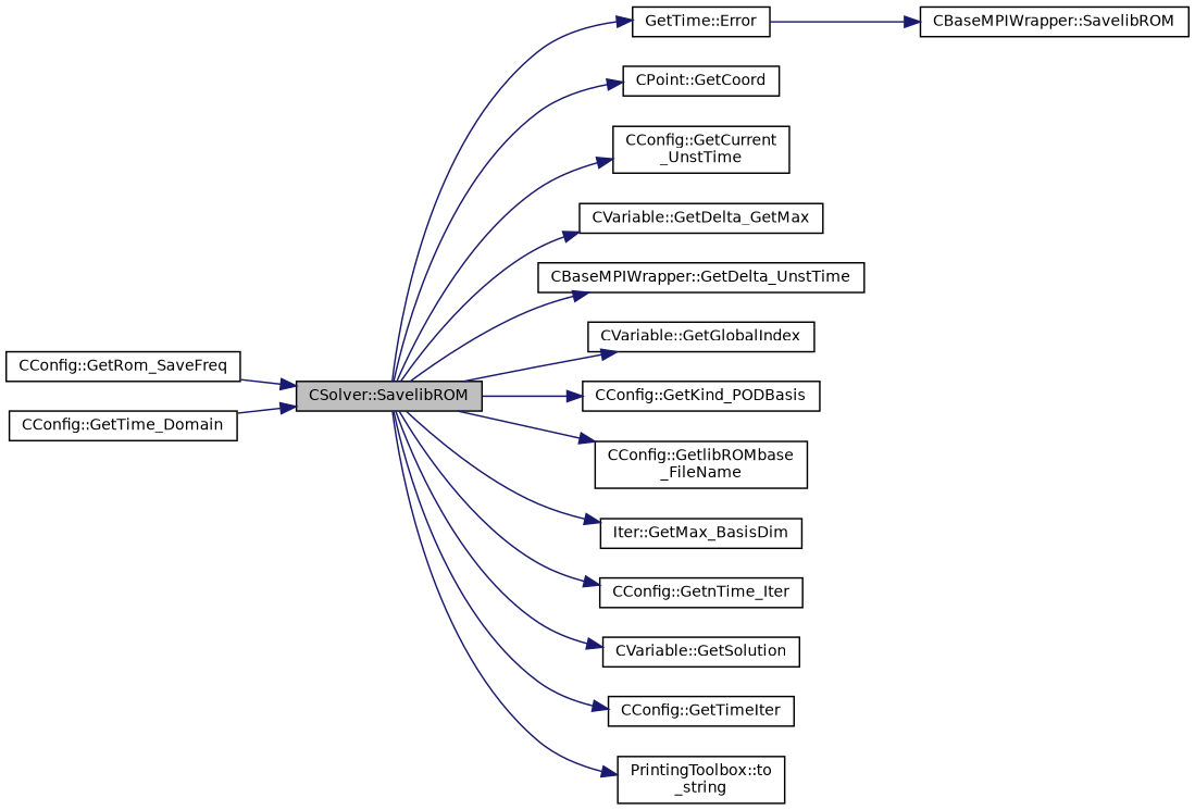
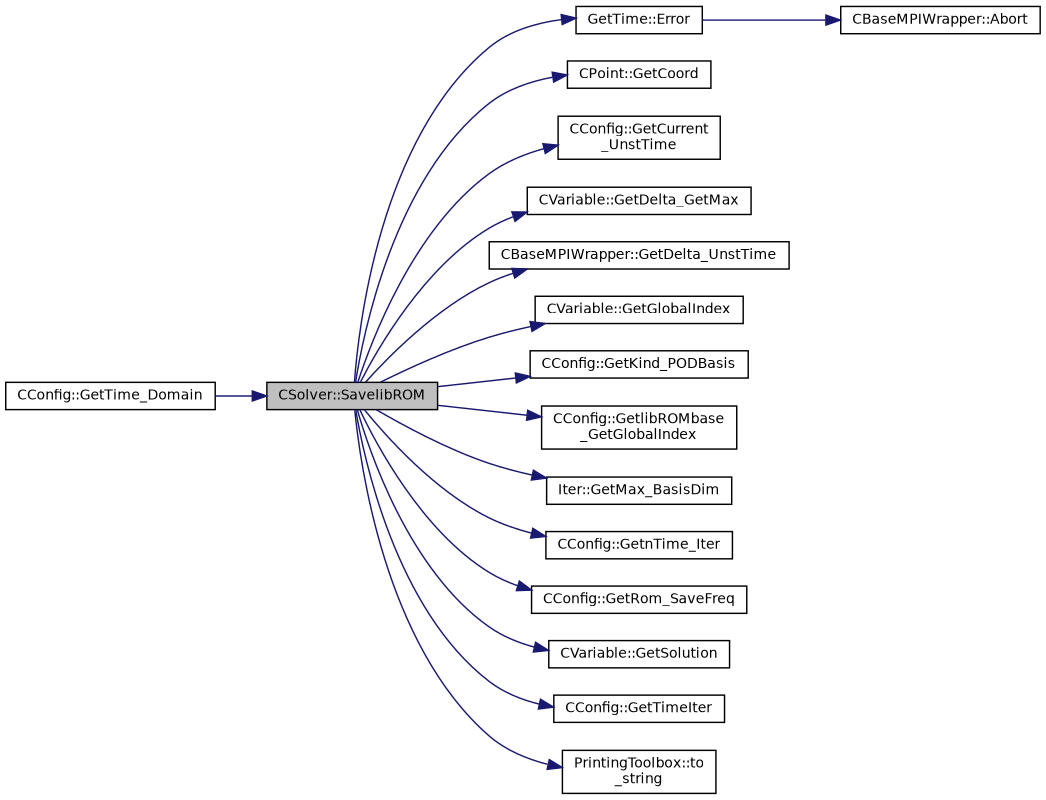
  digraph {
    rankdir=LR
    node [color=black fillcolor=white fontname=Helvetica fontsize=10 shape=record style=filled]
    edge [color=midnightblue fontname=Helvetica fontsize=10 labelfontname=Helvetica labelfontsize=10 style=solid]
    n1 [fillcolor=grey75 fontcolor=black height=0.2 label="CSolver::SavelibROM" width=0.4]
    n2 [height=0.2 label="GetTime::Error" width=0.4]
    n3 [height=0.2 label="CPoint::GetCoord" width=0.4]
    n4 [height=0.2 label="CConfig::GetCurrent\l_UnstTime" width=0.4]
    n5 [height=0.2 label="CVariable::GetDelta_GetMax" width=0.4]
    n6 [height=0.2 label="CBaseMPIWrapper::GetDelta_UnstTime" width=0.4]
    n7 [height=0.2 label="CVariable::GetGlobalIndex" width=0.4]
    n8 [height=0.2 label="CConfig::GetKind_PODBasis" width=0.4]
-   n9 [height=0.2 label="CConfig::GetlibROMbase\l_FileName" width=0.4]
+   n9 [height=0.2 label="CConfig::GetlibROMbase\l_GetGlobalIndex" width=0.4]
    n10 [height=0.2 label="Iter::GetMax_BasisDim" width=0.4]
    n11 [height=0.2 label="CConfig::GetnTime_Iter" width=0.4]
    n12 [height=0.2 label="CConfig::GetRom_SaveFreq" width=0.4]
    n13 [height=0.2 label="CVariable::GetSolution" width=0.4]
    n14 [height=0.2 label="CConfig::GetTimeIter" width=0.4]
    n15 [height=0.2 label="PrintingToolbox::to\l_string" width=0.4]
-   n16 [height=0.2 label="CBaseMPIWrapper::SavelibROM" width=0.4]
+   n16 [height=0.2 label="CBaseMPIWrapper::Abort" width=0.4]
    n17 [height=0.2 label="CConfig::GetTime_Domain" width=0.4]
    n1 -> n2
    n1 -> n3
    n1 -> n4
    n1 -> n5
    n1 -> n6
    n1 -> n7
    n1 -> n8
    n1 -> n9
    n1 -> n10
    n1 -> n11
-   n12 -> n1
+   n1 -> n12
    n1 -> n13
    n1 -> n14
    n1 -> n15
    n2 -> n16
    n17 -> n1
  }
